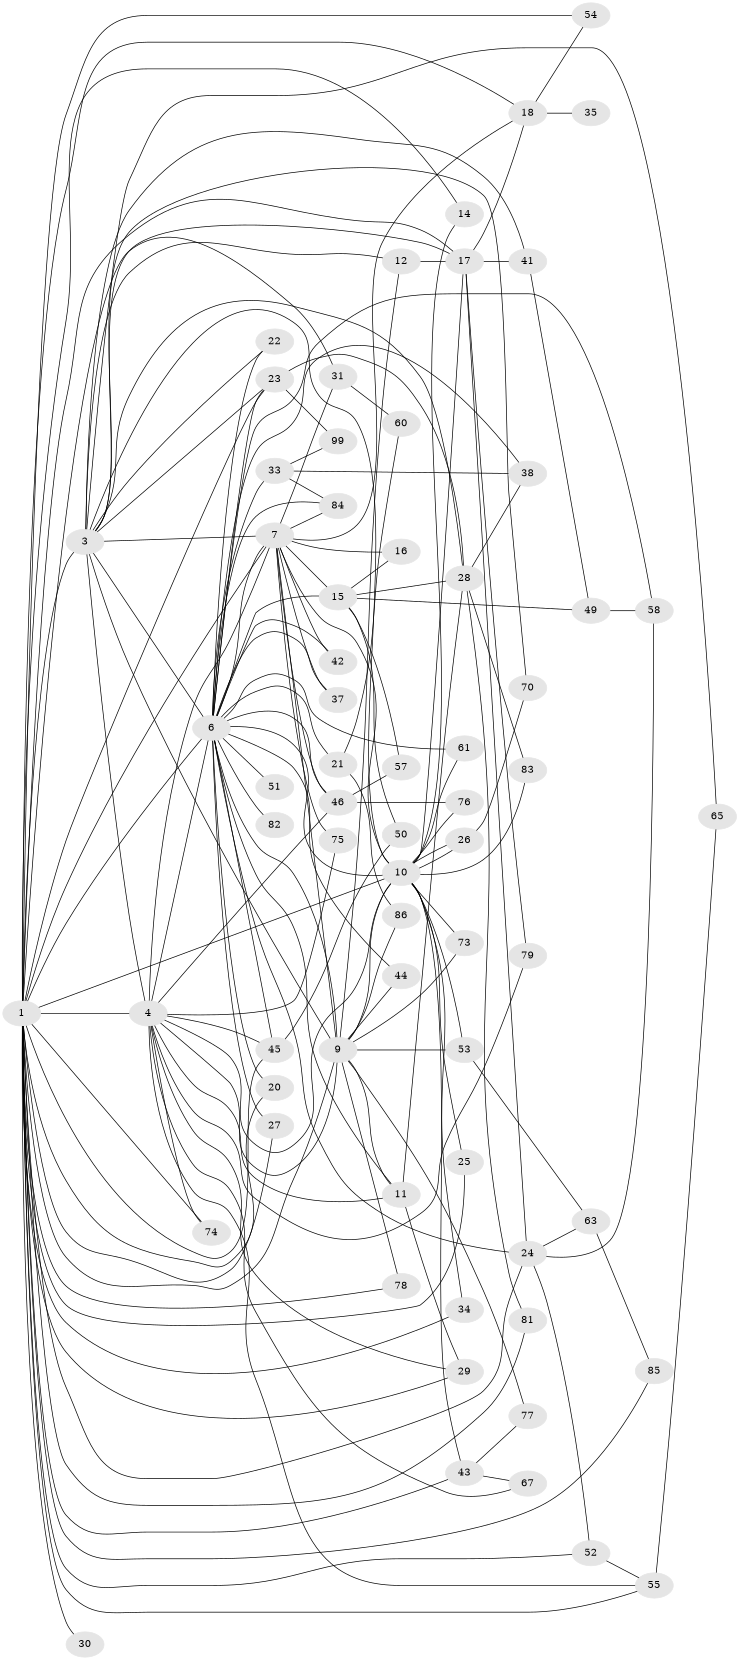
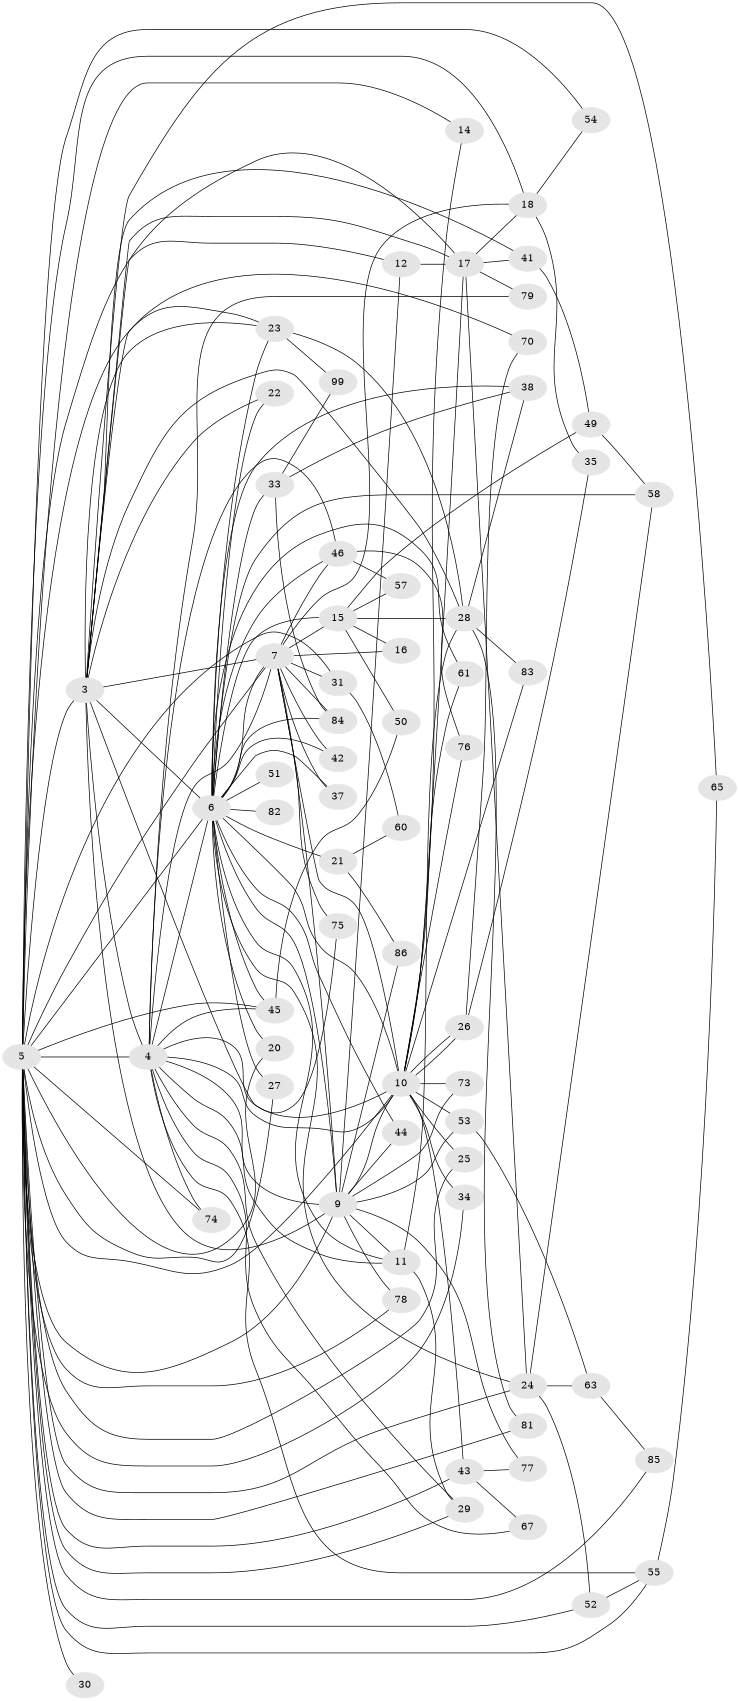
  graph {
    rankdir=LR
    node [color=gray90 style=filled]
-   1 [super="+2"]
+   1 [super="+2" label=5]
    3 [super="+5"]
    4 [super="+36"]
    6 [super="+8"]
    7 [super="+48"]
    9 [super="+13"]
    10 [super="+40"]
    14
    17 [super="+19"]
    18 [super="+64"]
    20
    23 [super="+68"]
    24 [super="+47"]
    25
    27
    29 [super="+81"]
    30
    31
    34
    43
    45 [super="+56"]
    52 [super="+66"]
    54
    55 [super="+62"]
    74
    78
    85
    n28 [label=81]
    12
    22
    28 [super="+69"]
    41
    65
    70
    11 [super="+32"]
    46 [super="+59"]
    67
    75
    79
    15 [super="+72"]
    21
    33 [super="+80"]
    37
    38
    42
    44
    51
    58 [super="+89"]
    61
    82
    84 [super="+87"]
    16
    53
    73
    77
    86
    26
    76
    83
    35
    n61 [label=99]
    63
    60
    50
    49
    57
    1 -- 3 [weight=4]
    1 -- 4 [weight=2]
    1 -- 6 [weight=4]
    1 -- 7 [weight=2]
    1 -- 9 [weight=2]
    1 -- 10 [weight=2]
    1 -- 14
    1 -- 17
    1 -- 18
    1 -- 20
    1 -- 23
    1 -- 24
    1 -- 25
    1 -- 27
    1 -- 29
    1 -- 30
    1 -- 31
    1 -- 34
    1 -- 43
    1 -- 45
    1 -- 52
    1 -- 54
    1 -- 55
    1 -- 74
    1 -- 78
    1 -- 85
    1 -- n28
    3 -- 4 [weight=2]
    3 -- 6 [weight=4]
    3 -- 7 [weight=2]
    3 -- 9 [weight=2]
    3 -- 10 [weight=2]
    3 -- 17
    3 -- 23
    3 -- 12
    3 -- 22
    3 -- 28
    3 -- 41
    3 -- 65
    3 -- 70
    4 -- 6 [weight=2]
    4 -- 7 [weight=2]
    4 -- 9
    4 -- 10
    4 -- 29
    4 -- 45
    4 -- 55 [weight=2]
    4 -- 74
    4 -- 11
    4 -- 46
    4 -- 67
    4 -- 75
    4 -- 79
    6 -- 7 [weight=2]
    6 -- 9 [weight=3]
    6 -- 10 [weight=2]
    6 -- 20
    6 -- 23
    6 -- 24
    6 -- 27
    6 -- 45
    6 -- 22
    6 -- 11
    6 -- 46
    6 -- 15
    6 -- 21
    6 -- 33 [weight=2]
    6 -- 37
    6 -- 38
    6 -- 42
    6 -- 44
    6 -- 51 [weight=2]
    6 -- 58
    6 -- 61
    6 -- 82
    6 -- 84
    7 -- 9
    7 -- 10
    7 -- 18
    7 -- 31
    7 -- 46
    7 -- 75
    7 -- 15
    7 -- 37
    7 -- 42
    7 -- 84
    7 -- 16
    9 -- 10
    9 -- 78
    9 -- 12
    9 -- 11
    9 -- 44
    9 -- 53
    9 -- 73
    9 -- 77
    9 -- 86
    10 -- 14
    10 -- 17
    10 -- 25
    10 -- 34
    10 -- 43
    10 -- 61
    10 -- 53
    10 -- 73
    10 -- 26
    10 -- 26
    10 -- 76
    10 -- 83
    17 -- 18
    17 -- 24
    17 -- 41
    17 -- 79
    18 -- 54
    18 -- 35
    23 -- 28
    23 -- n61
    24 -- 52
    24 -- 58
    24 -- 63
    31 -- 60
    43 -- 67
    43 -- 77
    45 -- 50
    52 -- 55
    55 -- 65
    12 -- 17
    28 -- n28
    28 -- 38
    28 -- 83
    41 -- 49
    11 -- 29
    11 -- 28
    46 -- 76
    46 -- 57
    15 -- 28
    15 -- 16
    15 -- 50
    15 -- 49 [weight=2]
    15 -- 57
    21 -- 86
    21 -- 60
    33 -- 38
    33 -- 84
    33 -- n61
    53 -- 63
    26 -- 70
+   26 -- 35
    63 -- 85
    49 -- 58
  }
